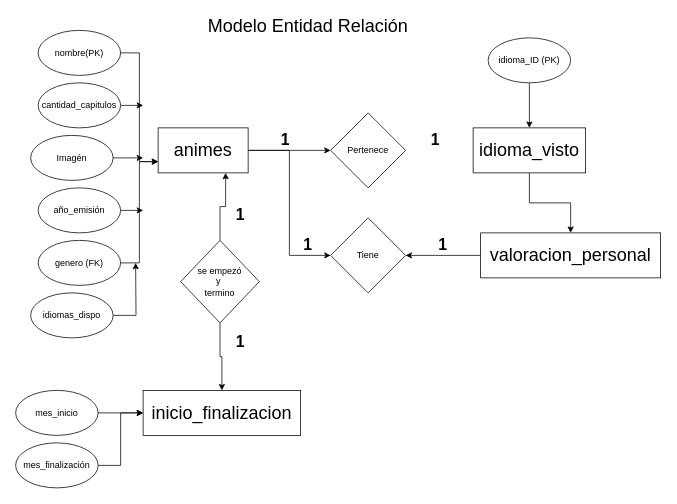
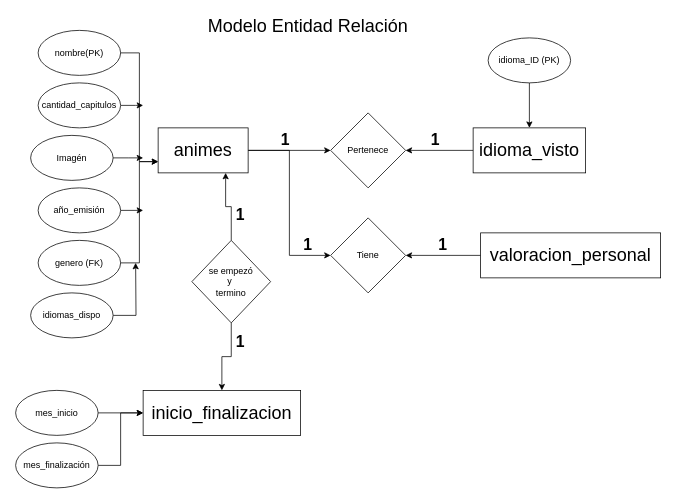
  <mxCell id="0" />
  <mxCell id="1" parent="0" />
  <mxCell id="2" style="edgeStyle=orthogonalEdgeStyle;rounded=0;orthogonalLoop=1;jettySize=auto;html=1;exitX=1;exitY=0.5;exitDx=0;exitDy=0;entryX=0;entryY=0.5;entryDx=0;entryDy=0;" edge="1" parent="1" source="4" target="19"><mxGeometry relative="1" as="geometry" /></mxCell>
  <mxCell id="3" style="edgeStyle=orthogonalEdgeStyle;rounded=0;orthogonalLoop=1;jettySize=auto;html=1;entryX=0;entryY=0.5;entryDx=0;entryDy=0;" edge="1" parent="1" source="4" target="34"><mxGeometry relative="1" as="geometry" /></mxCell>
  <mxCell id="4" value="&lt;font style=&quot;font-size: 24px;&quot;&gt;animes&lt;/font&gt;" style="rounded=0;whiteSpace=wrap;html=1;" parent="1" vertex="1"><mxGeometry x="210" y="170" width="120" height="60" as="geometry" /></mxCell>
  <mxCell id="5" value="&lt;font style=&quot;font-size: 24px;&quot;&gt;inicio_finalizacion&lt;/font&gt;" style="rounded=0;whiteSpace=wrap;html=1;" parent="1" vertex="1"><mxGeometry x="190" y="520" width="210" height="60" as="geometry" /></mxCell>
  <mxCell id="6" style="edgeStyle=orthogonalEdgeStyle;rounded=0;orthogonalLoop=1;jettySize=auto;html=1;entryX=1;entryY=0.5;entryDx=0;entryDy=0;" edge="1" parent="1" source="7" target="34"><mxGeometry relative="1" as="geometry" /></mxCell>
  <mxCell id="7" value="&lt;font style=&quot;font-size: 24px;&quot;&gt;valoracion_personal&lt;/font&gt;" style="rounded=0;whiteSpace=wrap;html=1;" parent="1" vertex="1"><mxGeometry x="640" y="310" width="240" height="60" as="geometry" /></mxCell>
  <mxCell id="8" value="&lt;font style=&quot;font-size: 24px;&quot;&gt;idioma_visto&lt;/font&gt;" style="rounded=0;whiteSpace=wrap;html=1;" parent="1" vertex="1"><mxGeometry x="630" y="170" width="150" height="60" as="geometry" /></mxCell>
  <mxCell id="9" style="edgeStyle=orthogonalEdgeStyle;rounded=0;orthogonalLoop=1;jettySize=auto;html=1;" edge="1" parent="1" source="10"><mxGeometry relative="1" as="geometry"><mxPoint x="190" y="140" as="targetPoint" /></mxGeometry></mxCell>
  <mxCell id="10" value="cantidad_capitulos" style="ellipse;whiteSpace=wrap;html=1;" parent="1" vertex="1"><mxGeometry x="50" y="110" width="110" height="60" as="geometry" /></mxCell>
  <mxCell id="11" style="edgeStyle=orthogonalEdgeStyle;rounded=0;orthogonalLoop=1;jettySize=auto;html=1;entryX=0;entryY=0.75;entryDx=0;entryDy=0;" edge="1" parent="1" source="12" target="4"><mxGeometry relative="1" as="geometry" /></mxCell>
  <mxCell id="12" value="nombre(PK)" style="ellipse;whiteSpace=wrap;html=1;" parent="1" vertex="1"><mxGeometry x="50" y="40" width="110" height="60" as="geometry" /></mxCell>
  <mxCell id="13" style="edgeStyle=orthogonalEdgeStyle;rounded=0;orthogonalLoop=1;jettySize=auto;html=1;exitX=1;exitY=0.5;exitDx=0;exitDy=0;" edge="1" parent="1" source="14"><mxGeometry relative="1" as="geometry"><mxPoint x="190" y="280" as="targetPoint" /></mxGeometry></mxCell>
  <mxCell id="14" value="año_emisión" style="ellipse;whiteSpace=wrap;html=1;" parent="1" vertex="1"><mxGeometry x="50" y="250" width="110" height="60" as="geometry" /></mxCell>
  <mxCell id="15" style="edgeStyle=orthogonalEdgeStyle;rounded=0;orthogonalLoop=1;jettySize=auto;html=1;entryX=0;entryY=0.75;entryDx=0;entryDy=0;" edge="1" parent="1" source="16" target="4"><mxGeometry relative="1" as="geometry" /></mxCell>
  <mxCell id="16" value="genero (FK)" style="ellipse;whiteSpace=wrap;html=1;" parent="1" vertex="1"><mxGeometry x="50" y="320" width="110" height="60" as="geometry" /></mxCell>
  <mxCell id="17" style="edgeStyle=orthogonalEdgeStyle;rounded=0;orthogonalLoop=1;jettySize=auto;html=1;" edge="1" parent="1" source="18"><mxGeometry relative="1" as="geometry"><mxPoint x="190" y="210" as="targetPoint" /></mxGeometry></mxCell>
  <mxCell id="18" value="Imagén" style="ellipse;whiteSpace=wrap;html=1;" parent="1" vertex="1"><mxGeometry x="40" y="180" width="110" height="60" as="geometry" /></mxCell>
  <mxCell id="19" value="Pertenece" style="rhombus;whiteSpace=wrap;html=1;" parent="1" vertex="1"><mxGeometry x="440" y="150" width="100" height="100" as="geometry" /></mxCell>
  <mxCell id="20" style="edgeStyle=orthogonalEdgeStyle;rounded=0;orthogonalLoop=1;jettySize=auto;html=1;entryX=0;entryY=0.5;entryDx=0;entryDy=0;" edge="1" parent="1" source="21" target="5"><mxGeometry relative="1" as="geometry" /></mxCell>
  <mxCell id="21" value="mes_inicio" style="ellipse;whiteSpace=wrap;html=1;" vertex="1" parent="1"><mxGeometry x="20" y="520" width="110" height="60" as="geometry" /></mxCell>
  <mxCell id="22" style="edgeStyle=orthogonalEdgeStyle;rounded=0;orthogonalLoop=1;jettySize=auto;html=1;entryX=0;entryY=0.5;entryDx=0;entryDy=0;" edge="1" parent="1" source="23" target="5"><mxGeometry relative="1" as="geometry" /></mxCell>
  <mxCell id="23" value="mes_finalización" style="ellipse;whiteSpace=wrap;html=1;" vertex="1" parent="1"><mxGeometry x="20" y="590" width="110" height="60" as="geometry" /></mxCell>
  <mxCell id="24" value="1" style="text;html=1;strokeColor=none;fillColor=none;align=center;verticalAlign=middle;whiteSpace=wrap;rounded=0;fontStyle=1;fontFamily=Helvetica;fontSize=21;" vertex="1" parent="1"><mxGeometry x="350" y="170" width="60" height="30" as="geometry" /></mxCell>
  <mxCell id="25" value="1" style="text;html=1;strokeColor=none;fillColor=none;align=center;verticalAlign=middle;whiteSpace=wrap;rounded=0;fontStyle=1;fontFamily=Helvetica;fontSize=21;" vertex="1" parent="1"><mxGeometry x="550" y="170" width="60" height="30" as="geometry" /></mxCell>
- <mxCell id="26" style="edgeStyle=orthogonalEdgeStyle;rounded=0;orthogonalLoop=1;jettySize=auto;html=1;" edge="1" parent="1" source="8" target="7"><mxGeometry relative="1" as="geometry" /></mxCell>
+ <mxCell id="26" style="edgeStyle=orthogonalEdgeStyle;rounded=0;orthogonalLoop=1;jettySize=auto;html=1;entryX=1;entryY=0.5;entryDx=0;entryDy=0;" edge="1" parent="1" source="8" target="19"><mxGeometry relative="1" as="geometry" /></mxCell>
  <mxCell id="27" style="edgeStyle=orthogonalEdgeStyle;rounded=0;orthogonalLoop=1;jettySize=auto;html=1;entryX=0.5;entryY=0;entryDx=0;entryDy=0;" edge="1" parent="1" source="28" target="8"><mxGeometry relative="1" as="geometry" /></mxCell>
  <mxCell id="28" value="idioma_ID (PK)" style="ellipse;whiteSpace=wrap;html=1;" vertex="1" parent="1"><mxGeometry x="650" y="50" width="110" height="60" as="geometry" /></mxCell>
  <mxCell id="29" style="edgeStyle=orthogonalEdgeStyle;rounded=0;orthogonalLoop=1;jettySize=auto;html=1;entryX=0.5;entryY=0;entryDx=0;entryDy=0;" edge="1" parent="1" source="31" target="5"><mxGeometry relative="1" as="geometry" /></mxCell>
  <mxCell id="30" style="edgeStyle=orthogonalEdgeStyle;rounded=0;orthogonalLoop=1;jettySize=auto;html=1;entryX=0.75;entryY=1;entryDx=0;entryDy=0;" edge="1" parent="1" source="31" target="4"><mxGeometry relative="1" as="geometry" /></mxCell>
- <mxCell id="31" value="se empezó&lt;br&gt;y&amp;nbsp;&lt;br&gt;termino" style="rhombus;whiteSpace=wrap;html=1;" vertex="1" parent="1"><mxGeometry x="240" y="320" width="105" height="110" as="geometry" /></mxCell>
+ <mxCell id="31" value="se empezó&lt;br&gt;y&amp;nbsp;&lt;br&gt;termino" style="rhombus;whiteSpace=wrap;html=1;" vertex="1" parent="1"><mxGeometry x="255" y="320" width="105" height="110" as="geometry" /></mxCell>
  <mxCell id="32" value="1" style="text;html=1;strokeColor=none;fillColor=none;align=center;verticalAlign=middle;whiteSpace=wrap;rounded=0;fontStyle=1;fontFamily=Helvetica;fontSize=21;" vertex="1" parent="1"><mxGeometry x="290" y="440" width="60" height="30" as="geometry" /></mxCell>
  <mxCell id="33" value="1" style="text;html=1;strokeColor=none;fillColor=none;align=center;verticalAlign=middle;whiteSpace=wrap;rounded=0;fontStyle=1;fontFamily=Helvetica;fontSize=21;" vertex="1" parent="1"><mxGeometry x="290" y="270" width="60" height="30" as="geometry" /></mxCell>
  <mxCell id="34" value="Tiene" style="rhombus;whiteSpace=wrap;html=1;" vertex="1" parent="1"><mxGeometry x="440" y="290" width="100" height="100" as="geometry" /></mxCell>
  <mxCell id="35" value="1" style="text;html=1;strokeColor=none;fillColor=none;align=center;verticalAlign=middle;whiteSpace=wrap;rounded=0;fontStyle=1;fontFamily=Helvetica;fontSize=21;" vertex="1" parent="1"><mxGeometry x="380" y="310" width="60" height="30" as="geometry" /></mxCell>
  <mxCell id="36" value="1" style="text;html=1;strokeColor=none;fillColor=none;align=center;verticalAlign=middle;whiteSpace=wrap;rounded=0;fontStyle=1;fontFamily=Helvetica;fontSize=21;" vertex="1" parent="1"><mxGeometry x="560" y="310" width="60" height="30" as="geometry" /></mxCell>
  <mxCell id="37" style="edgeStyle=orthogonalEdgeStyle;rounded=0;orthogonalLoop=1;jettySize=auto;html=1;" edge="1" parent="1" source="38"><mxGeometry relative="1" as="geometry"><mxPoint x="180" y="350" as="targetPoint" /></mxGeometry></mxCell>
  <mxCell id="38" value="idiomas_dispo" style="ellipse;whiteSpace=wrap;html=1;" vertex="1" parent="1"><mxGeometry x="40" y="390" width="110" height="60" as="geometry" /></mxCell>
  <mxCell id="39" value="Modelo Entidad Relación" style="text;html=1;strokeColor=none;fillColor=none;align=center;verticalAlign=middle;whiteSpace=wrap;rounded=0;fontSize=24;" vertex="1" parent="1"><mxGeometry x="270" width="280" height="30" as="geometry" y="20" /></mxCell>
